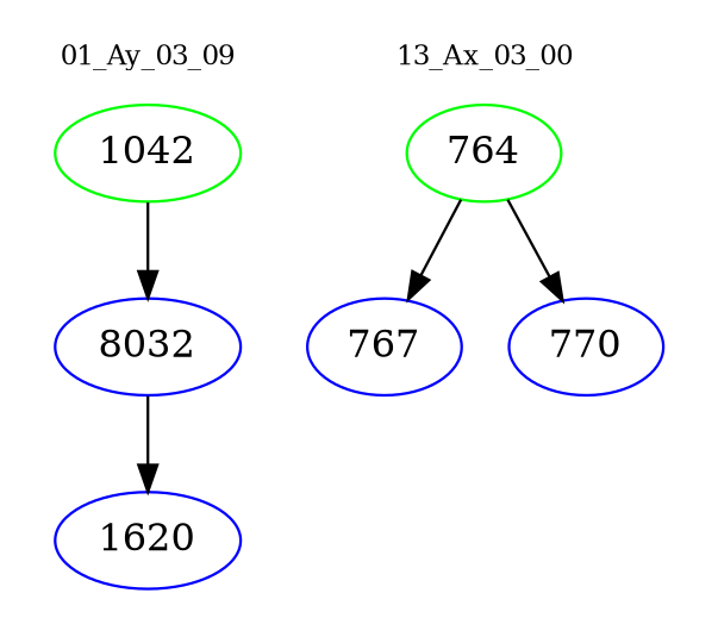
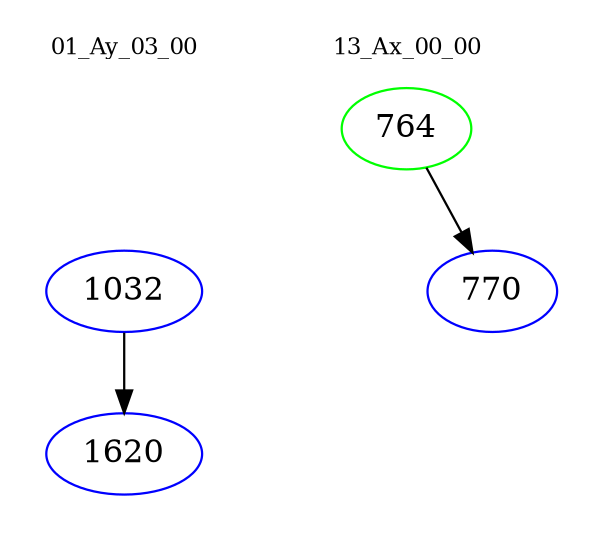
  digraph {
    node [color=blue]
    edge [color=black]
-   n1 [color=green label=1042]
-   n2 [label=8032]
+   n2 [label=1032]
    n3 [label=1620]
    n4 [color=green label=764]
-   n5 [label=767]
    n6 [label=770]
    subgraph cluster_1 {
      color=white
      fontsize=10
-     label="01_Ay_03_09"
-     n1
+     label="01_Ay_03_00"
      n2
      n3
    }
    subgraph cluster_2 {
      color=white
      fontsize=10
-     label="13_Ax_03_00"
+     label="13_Ax_00_00"
      n4
-     n5
      n6
    }
-   n1 -> n2
    n2 -> n3
-   n4 -> n5
    n4 -> n6
  }
